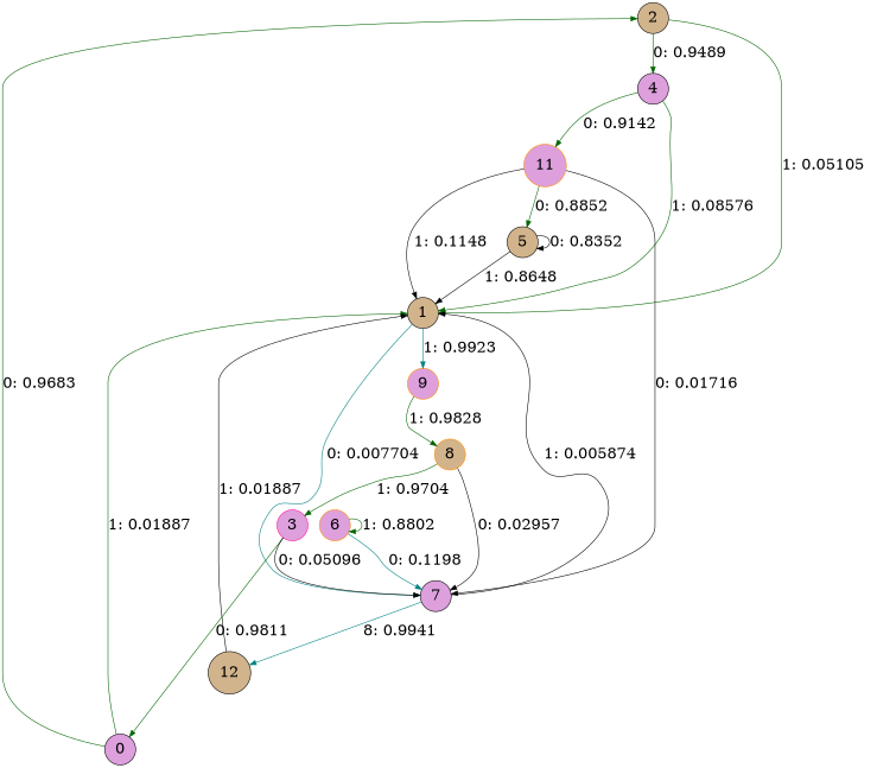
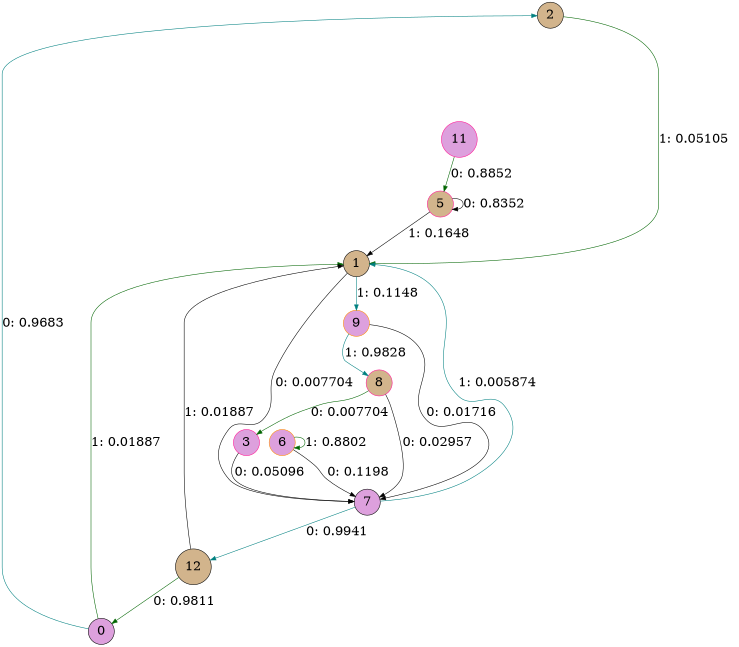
  digraph {
    node [color=black fillcolor=plum fontsize=24 shape=circle style=filled]
    edge [color=darkgreen fontsize=24]
    2 [fillcolor=tan]
    0
    1 [fillcolor=tan]
-   4
    7
    9 [color=darkorange]
-   11 [color=darkorange]
+   11 [color=deeppink]
    12 [fillcolor=tan]
-   8 [color=darkorange fillcolor=tan]
+   8 [color=deeppink fillcolor=tan]
    3 [color=deeppink]
-   5 [fillcolor=tan]
+   5 [color=deeppink fillcolor=tan]
    6 [color=darkorange]
    2 -> 1 [label="1: 0.05105  "]
-   2 -> 4 [label="0: 0.9489   "]
-   0 -> 2 [label="0: 0.9683   "]
+   0 -> 2 [color=teal label="0: 0.9683   "]
    0 -> 1 [label="1: 0.01887  "]
-   1 -> 7 [color=teal label="0: 0.007704  "]
-   1 -> 9 [color=teal label="1: 0.9923   "]
-   4 -> 1 [label="1: 0.08576  "]
-   4 -> 11 [label="0: 0.9142   "]
-   7 -> 1 [color=black label="1: 0.005874  "]
-   7 -> 12 [color=teal label="8: 0.9941   "]
-   11 -> 7 [color=black label="0: 0.01716  "]
-   9 -> 8 [label="1: 0.9828   "]
-   11 -> 1 [color=black label="1: 0.1148   "]
+   1 -> 7 [color=black label="0: 0.007704  "]
+   1 -> 9 [color=teal label="1: 0.1148   "]
+   7 -> 1 [color=teal label="1: 0.005874  "]
+   7 -> 12 [color=teal label="0: 0.9941   "]
+   9 -> 7 [color=black label="0: 0.01716  "]
+   9 -> 8 [color=teal label="1: 0.9828   "]
    11 -> 5 [label="0: 0.8852   "]
-   3 -> 0 [label="0: 0.9811   "]
+   12 -> 0 [label="0: 0.9811   "]
    12 -> 1 [color=black label="1: 0.01887  "]
    8 -> 7 [color=black label="0: 0.02957  "]
-   8 -> 3 [label="1: 0.9704   "]
+   8 -> 3 [label="0: 0.007704  "]
    3 -> 7 [color=black label="0: 0.05096  "]
-   5 -> 1 [color=black label="1: 0.8648   "]
+   5 -> 1 [color=black label="1: 0.1648   "]
    5 -> 5 [color=black label="0: 0.8352   "]
-   6 -> 7 [color=teal label="0: 0.1198   "]
+   6 -> 7 [color=black label="0: 0.1198   "]
    6 -> 6 [label="1: 0.8802   "]
  }
